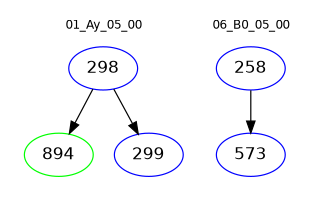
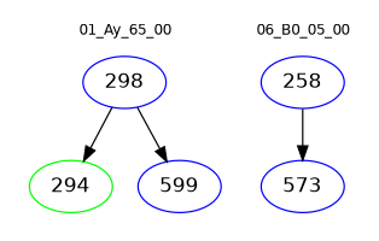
  digraph {
    fontname="DejaVu Sans"
    node [color=blue fontname="DejaVu Sans"]
    edge [color=black fontname="DejaVu Sans"]
    n1 [label=298]
-   n2 [color=green label=894]
-   n3 [label=299]
+   n2 [color=green label=294]
+   n3 [label=599]
    n4 [label=258]
    n5 [label=573]
    subgraph cluster_1 {
      color=white
      fontsize=10
-     label="01_Ay_05_00"
+     label="01_Ay_65_00"
      n1
      n2
      n3
    }
    subgraph cluster_2 {
      color=white
      fontsize=10
      label="06_B0_05_00"
      n4
      n5
    }
    n1 -> n2
    n1 -> n3
    n4 -> n5
  }
